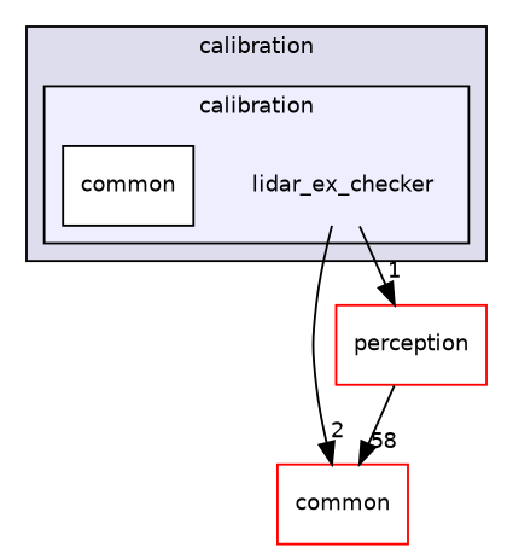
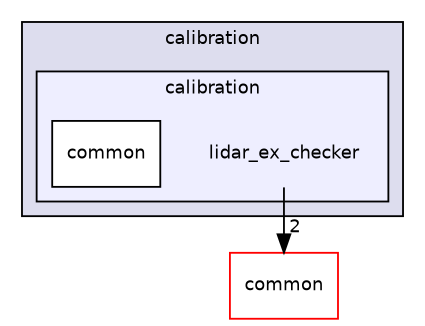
  digraph {
    compound=true
    node [fontname=Helvetica fontsize=10 shape=box color=red fillcolor=white style=filled]
    edge [labeldistance=1.5 labelfontname=Helvetica labelfontsize=10]
    n1 [label=lidar_ex_checker shape=plaintext color="" fillcolor="" style=""]
    n2 [color=black label=common]
    n3 [label=common]
-   n4 [label=perception]
    subgraph cluster_1 {
      bgcolor="#ddddee"
      fontname=Helvetica
      fontsize=10
      label=calibration
      pencolor=black
      subgraph cluster_2 {
        bgcolor="#eeeeff"
        fontname=Helvetica
        fontsize=10
        pencolor=black
        n1
        n2
      }
    }
    n1 -> n3 [headlabel=2]
-   n1 -> n4 [headlabel=1]
-   n4 -> n3 [headlabel=58]
  }
